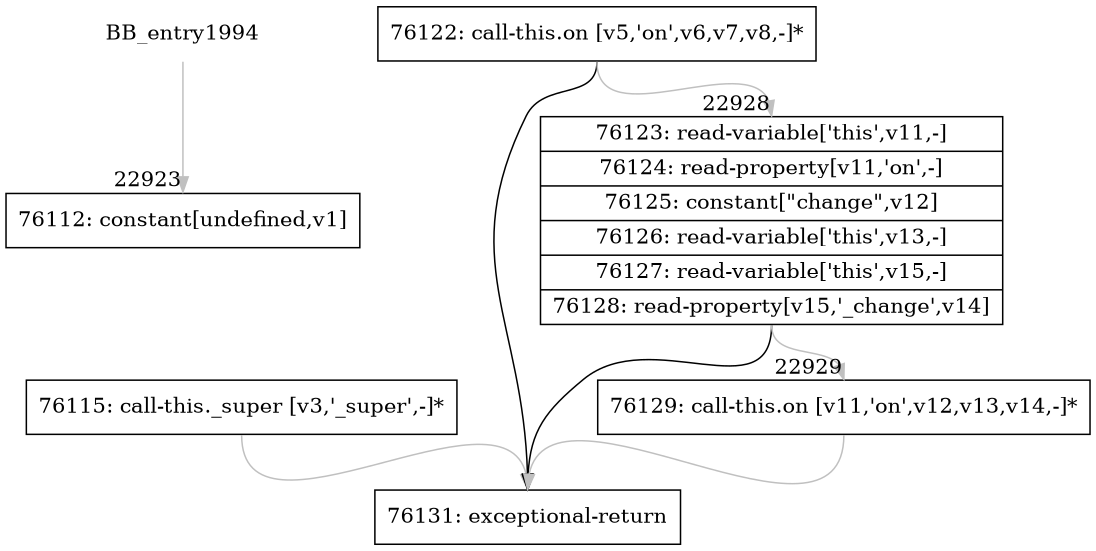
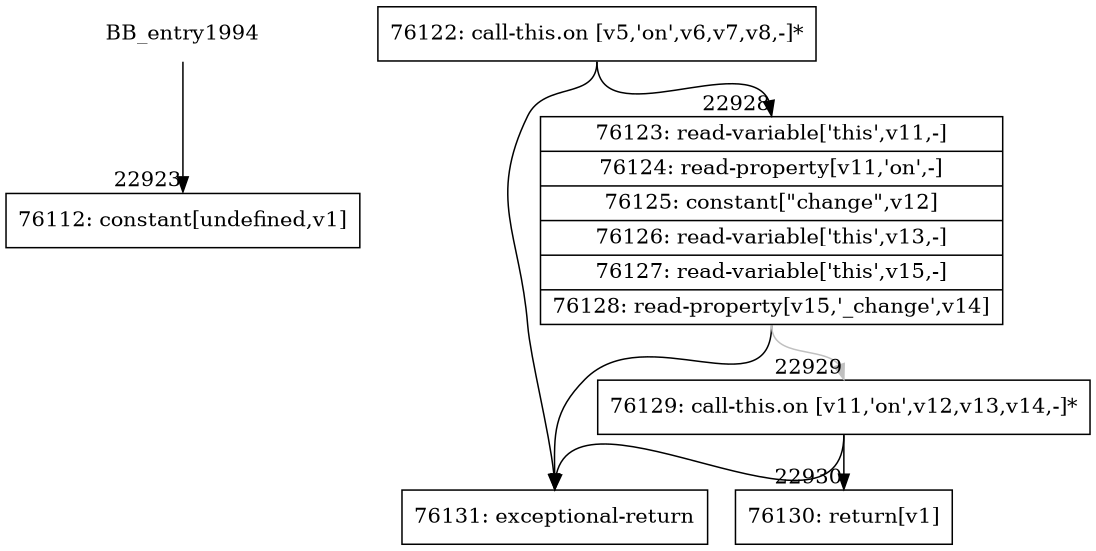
  digraph {
    rankdir=TD
    node [shape=record]
    edge [headport=n tailport=s]
    n1 [label=BB_entry1994 shape=none]
    n2 [label="{76112: constant[undefined,v1]}"]
-   n3 [label="{76115: call-this._super [v3,'_super',-]*}"]
    n4 [label="{76131: exceptional-return}"]
    n5 [label="{76122: call-this.on [v5,'on',v6,v7,v8,-]*}"]
    n6 [label="{76123: read-variable['this',v11,-]|76124: read-property[v11,'on',-]|76125: constant[\"change\",v12]|76126: read-variable['this',v13,-]|76127: read-variable['this',v15,-]|76128: read-property[v15,'_change',v14]}"]
    n7 [label="{76129: call-this.on [v11,'on',v12,v13,v14,-]*}"]
-   n1 -> n2 [headlabel="    22923" color=gray]
-   n3 -> n4 [color=gray]
+   n8 [label="{76130: return[v1]}"]
+   n1 -> n2 [headlabel="    22923"]
    n5 -> n4 [color=black]
-   n5 -> n6 [headlabel="      22928" color=gray]
+   n5 -> n6 [headlabel="      22928"]
    n6 -> n4 [color=black]
    n6 -> n7 [color=gray headlabel="      22929"]
-   n7 -> n4 [color=gray]
+   n7 -> n4 [color=black]
+   n7 -> n8 [headlabel="      22930"]
  }
